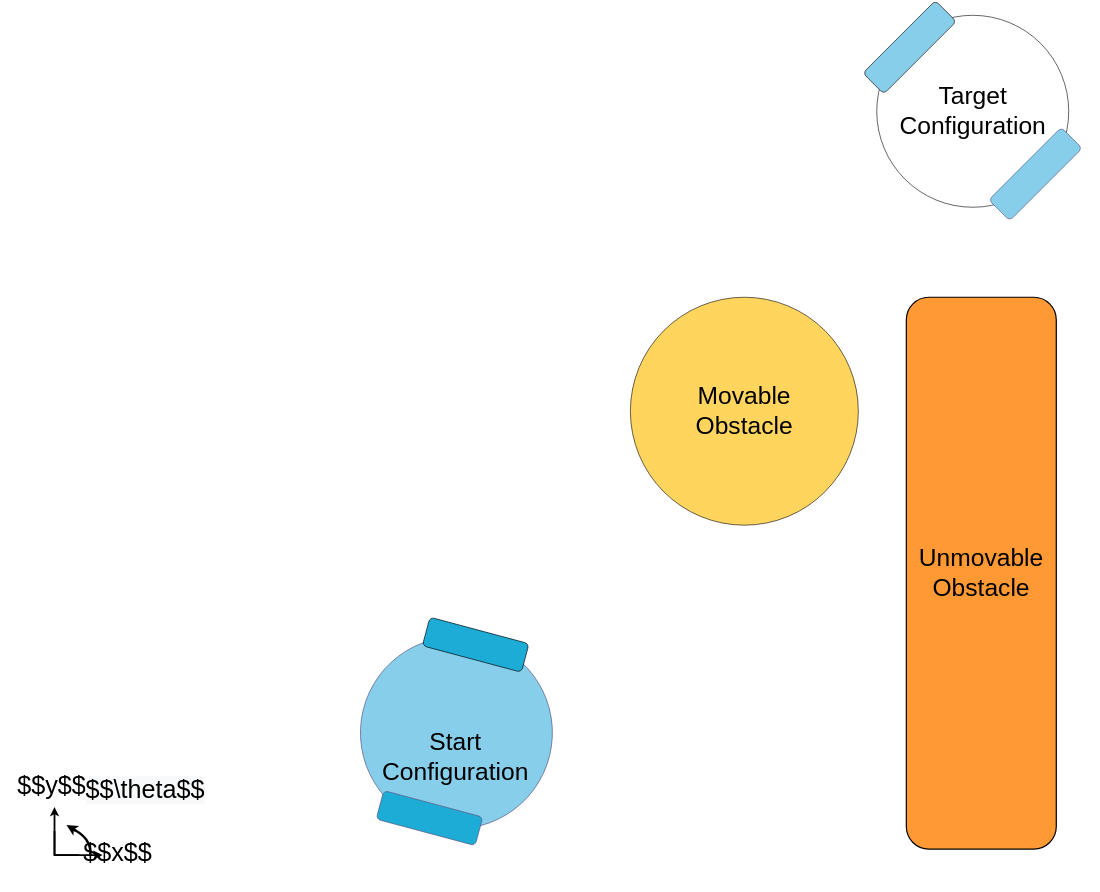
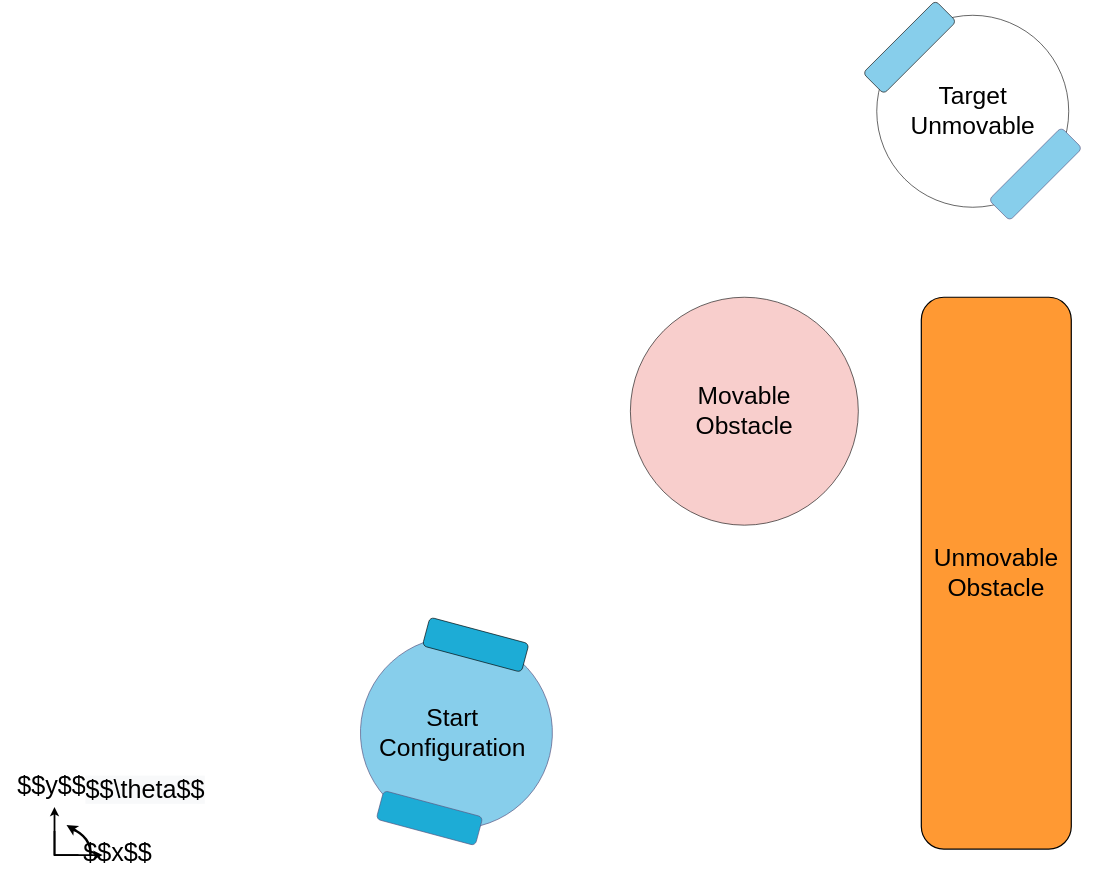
  <mxCell id="0" />
  <mxCell id="1" parent="0" />
- <mxCell id="2" value="&lt;font style=&quot;font-size: 41px;&quot;&gt;Target&lt;br&gt;Configuration&lt;br&gt;&lt;/font&gt;" style="ellipse;whiteSpace=wrap;html=1;aspect=fixed;fillColor=none;strokeWidth=1;" vertex="1" parent="1"><mxGeometry x="1460.73" y="20" width="320" height="320" as="geometry" /></mxCell>
+ <mxCell id="2" value="&lt;font style=&quot;font-size: 41px;&quot;&gt;Target&lt;br&gt;Unmovable&lt;br&gt;&lt;/font&gt;" style="ellipse;whiteSpace=wrap;html=1;aspect=fixed;fillColor=none;strokeWidth=1;" vertex="1" parent="1"><mxGeometry x="1460.73" y="20" width="320" height="320" as="geometry" /></mxCell>
  <mxCell id="3" value="" style="rounded=1;whiteSpace=wrap;html=1;rotation=-45;fillColor=#87CEEB;" vertex="1" parent="1"><mxGeometry x="1430" y="48.66" width="170.91" height="49.27" as="geometry" /></mxCell>
  <mxCell id="4" value="" style="rounded=1;whiteSpace=wrap;html=1;rotation=-45;fillColor=#87CEEB;strokeColor=#56517e;gradientColor=none;" vertex="1" parent="1"><mxGeometry x="1639.82" y="260" width="170.91" height="49.27" as="geometry" /></mxCell>
  <mxCell id="5" value="" style="group;rotation=15;fillColor=none;" connectable="0" vertex="1" parent="1"><mxGeometry x="566.647" y="1030.647" width="370.706" height="370.706" as="geometry" /></mxCell>
  <mxCell id="6" value="&lt;font style=&quot;font-size: 41px;&quot;&gt;&lt;br&gt;&lt;/font&gt;" style="ellipse;whiteSpace=wrap;html=1;aspect=fixed;fillColor=#87CEEB;strokeColor=#56517e;strokeWidth=1;rotation=25;" vertex="1" parent="5"><mxGeometry x="33.35" y="25.35" width="320" height="320" as="geometry" /></mxCell>
  <mxCell id="7" value="" style="rounded=1;whiteSpace=wrap;html=1;rotation=15;fillColor=#1dacd6;" vertex="1" parent="5"><mxGeometry x="140" y="14" width="170.91" height="49.27" as="geometry" /></mxCell>
  <mxCell id="8" value="" style="rounded=1;whiteSpace=wrap;html=1;rotation=15;fillColor=#1dacd6;strokeColor=#56517e;gradientColor=none;" vertex="1" parent="5"><mxGeometry x="63" y="303" width="170.91" height="49.27" as="geometry" /></mxCell>
- <mxCell id="9" value="Start&lt;br&gt;Configuration" style="text;html=1;align=center;verticalAlign=middle;resizable=0;points=[];autosize=1;strokeColor=none;fillColor=none;fontSize=41;" vertex="1" parent="1"><mxGeometry x="628.45" y="1206" width="260" height="100" as="geometry" /></mxCell>
- <mxCell id="10" value="&lt;font style=&quot;font-size: 41px;&quot;&gt;Unmovable&lt;br&gt;Obstacle&lt;/font&gt;" style="rounded=1;whiteSpace=wrap;html=1;strokeWidth=2;fillColor=#FF9933;" vertex="1" parent="1"><mxGeometry x="1510" y="490" width="250" height="920" as="geometry" /></mxCell>
+ <mxCell id="9" value="Start&lt;br&gt;Configuration" style="text;html=1;align=center;verticalAlign=middle;resizable=0;points=[];autosize=1;strokeColor=none;fillColor=none;fontSize=41;" vertex="1" parent="1"><mxGeometry x="623.45" y="1166" width="260" height="100" as="geometry" /></mxCell>
+ <mxCell id="10" value="&lt;font style=&quot;font-size: 41px;&quot;&gt;Unmovable&lt;br&gt;Obstacle&lt;/font&gt;" style="rounded=1;whiteSpace=wrap;html=1;strokeWidth=2;fillColor=#FF9933;" vertex="1" parent="1"><mxGeometry x="1535" y="490" width="250" height="920" as="geometry" /></mxCell>
  <mxCell id="11" value="" style="endArrow=classic;html=1;rounded=0;strokeWidth=3;" edge="1" parent="1"><mxGeometry width="50" height="50" relative="1" as="geometry"><mxPoint x="90" y="1420" as="sourcePoint" /><mxPoint x="90" y="1340" as="targetPoint" /></mxGeometry></mxCell>
  <mxCell id="12" value="" style="endArrow=classic;html=1;rounded=0;strokeWidth=3;" edge="1" parent="1"><mxGeometry width="50" height="50" relative="1" as="geometry"><mxPoint x="90" y="1420" as="sourcePoint" /><mxPoint x="170" y="1420" as="targetPoint" /></mxGeometry></mxCell>
  <mxCell id="13" value="" style="endArrow=none;html=1;rounded=0;strokeWidth=3;" edge="1" parent="1"><mxGeometry width="50" height="50" relative="1" as="geometry"><mxPoint x="130" y="1420" as="sourcePoint" /><mxPoint x="90" y="1380" as="targetPoint" /><Array as="points"><mxPoint x="90" y="1420" /></Array></mxGeometry></mxCell>
  <mxCell id="14" value="&lt;font style=&quot;font-size: 42px;&quot;&gt;$$y$$&lt;/font&gt;" style="text;html=1;align=center;verticalAlign=middle;resizable=0;points=[];autosize=1;strokeColor=none;fillColor=none;strokeWidth=6;" vertex="1" parent="1"><mxGeometry x="20" y="1290" width="130" height="30" as="geometry" /></mxCell>
  <mxCell id="15" value="" style="curved=1;endArrow=classic;html=1;rounded=0;strokeWidth=4;exitX=0.759;exitY=0.073;exitDx=0;exitDy=0;exitPerimeter=0;" edge="1" parent="1" source="16"><mxGeometry width="50" height="50" relative="1" as="geometry"><mxPoint x="130" y="1390" as="sourcePoint" /><mxPoint x="110" y="1370" as="targetPoint" /><Array as="points" /></mxGeometry></mxCell>
  <mxCell id="16" value="" style="verticalLabelPosition=bottom;verticalAlign=top;html=1;shape=mxgraph.basic.arc;strokeColor=#000000;strokeWidth=4;startAngle=0.063;endAngle=0.264;shadow=0;" vertex="1" parent="1"><mxGeometry x="50" y="1373.17" width="100" height="86.35" as="geometry" /></mxCell>
  <mxCell id="17" value="&lt;span style=&quot;color: rgb(0, 0, 0); font-family: Helvetica; font-size: 42px; font-style: normal; font-variant-ligatures: normal; font-variant-caps: normal; font-weight: 400; letter-spacing: normal; orphans: 2; text-align: center; text-indent: 0px; text-transform: none; widows: 2; word-spacing: 0px; -webkit-text-stroke-width: 0px; background-color: rgb(248, 249, 250); text-decoration-thickness: initial; text-decoration-style: initial; text-decoration-color: initial; float: none; display: inline !important;&quot;&gt;$$\theta$$&lt;/span&gt;" style="text;whiteSpace=wrap;html=1;fontSize=42;strokeWidth=1;" vertex="1" parent="1"><mxGeometry x="140" y="1280" width="45" height="50" as="geometry" /></mxCell>
  <mxCell id="18" value="&lt;font style=&quot;font-size: 42px;&quot;&gt;$$x$$&lt;/font&gt;" style="text;html=1;align=center;verticalAlign=middle;resizable=0;points=[];autosize=1;strokeColor=none;fillColor=none;strokeWidth=2;" vertex="1" parent="1"><mxGeometry x="130" y="1401.35" width="130" height="30" as="geometry" /></mxCell>
- <mxCell id="19" value="&lt;font style=&quot;font-size: 41px;&quot;&gt;Movable&lt;br&gt;Obstacle&lt;/font&gt;" style="ellipse;whiteSpace=wrap;html=1;aspect=fixed;fillColor=#FFD55E;" vertex="1" parent="1"><mxGeometry x="1050" y="490" width="380" height="380" as="geometry" /></mxCell>
+ <mxCell id="19" value="&lt;font style=&quot;font-size: 41px;&quot;&gt;Movable&lt;br&gt;Obstacle&lt;/font&gt;" style="ellipse;whiteSpace=wrap;html=1;aspect=fixed;fillColor=#f8cecc;" vertex="1" parent="1"><mxGeometry x="1050" y="490" width="380" height="380" as="geometry" /></mxCell>
